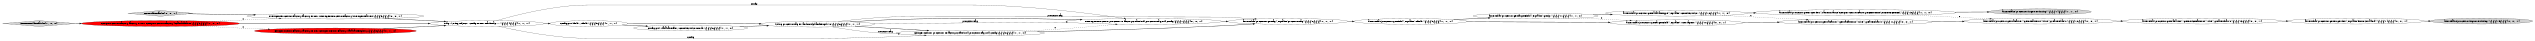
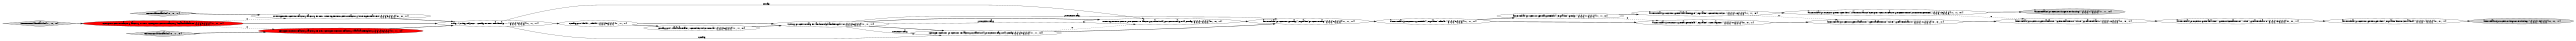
  digraph {
    rankdir=LR
    node [fillcolor=white shape=ellipse style=filled]
    edge [style=bold]
+   n1 [fillcolor=lightgray label="testAsnBuildDefaults['0', '1', '0']" shape=diamond]
    n2 [fillcolor=red label="GeoIpProcessor.Factory factory = new GeoIpProcessor.Factory(databaseRegistry)@@@3@@@['0', '1', '0']"]
    n3 [label="assertThat(processor.getUaParser().getDevicePatterns().size(),greaterThan(0))@@@13@@@['0', '0', '1']"]
    n4 [label="assertThat(processor.getProperties(),equalTo(EnumSet.allOf()))@@@14@@@['0', '0', '1']"]
    n5 [fillcolor=lightgray label="testBuildDefaults['0', '0', '1']" shape=diamond]
    n6 [label="UserAgentProcessor.Factory factory = new UserAgentProcessor.Factory(userAgentParsers)@@@3@@@['0', '0', '1']"]
    n7 [label="assertThat(processor.getDatabaseType(),equalTo(\"GeoLite2-ASN\"))@@@12@@@['1', '1', '0']"]
    n8 [label="assertThat(processor.getProperties(),sameInstance(GeoIpProcessor.Factory.DEFAULT_ASN_PROPERTIES))@@@13@@@['1', '1', '0']"]
    n9 [label="assertThat(processor.getUaParser().getUaPatterns().size(),greaterThan(0))@@@11@@@['0', '0', '1']"]
    n10 [fillcolor=lightgray label="assertFalse(processor.isIgnoreMissing())@@@15@@@['0', '0', '1']"]
    n11 [label="assertThat(processor.getTargetField(),equalTo(\"geoip\"))@@@11@@@['1', '1', '0']"]
    n12 [label="assertThat(processor.getTargetField(),equalTo(\"user_agent\"))@@@10@@@['0', '0', '1']"]
    n13 [label="assertThat(processor.getUaParser().getOsPatterns().size(),greaterThan(0))@@@12@@@['0', '0', '1']"]
    n14 [label="Map<String,Object> config = new HashMap<>()@@@4@@@['1', '1', '1']"]
    n15 [label="UserAgentProcessor processor = factory.create(null,processorTag,null,config)@@@7@@@['0', '0', '1']"]
    n16 [label="config.put(\"field\",\"_field\")@@@5@@@['1', '1', '1']"]
    n17 [label="GeoIpProcessor processor = factory.create(null,processorTag,null,config)@@@8@@@['1', '1', '0']"]
    n18 [label="String processorTag = randomAlphaOfLength(10)@@@6@@@['1', '1', '1']"]
    n19 [label="assertThat(processor.getTag(),equalTo(processorTag))@@@8@@@['1', '1', '1']"]
    n20 [fillcolor=lightgray label="testAsnBuildDefaults['1', '0', '0']" shape=diamond]
    n21 [fillcolor=red label="GeoIpProcessor.Factory factory = new GeoIpProcessor.Factory(localDatabases)@@@3@@@['1', '0', '0']"]
    n22 [fillcolor=lightgray label="assertFalse(processor.isIgnoreMissing())@@@14@@@['1', '1', '0']"]
    n23 [label="config.put(\"database_file\",\"GeoLite2-ASN.mmdb\")@@@6@@@['1', '1', '0']"]
    n24 [label="assertThat(processor.getField(),equalTo(\"_field\"))@@@9@@@['1', '1', '1']"]
+   n1 -> n2
    n2 -> n14
    n3 -> n4
    n4 -> n10
    n5 -> n6
    n6 -> n14
    n7 -> n8
    n7 -> n9 [label=0 style=dashed]
    n8 -> n13 [label=0 style=dashed]
    n8 -> n22
    n9 -> n13
    n11 -> n7
    n11 -> n12 [label=0 style=dashed]
    n12 -> n9
    n13 -> n3
    n14 -> n15 [label=config style=solid]
    n14 -> n16
    n14 -> n17 [label=config style=solid]
    n15 -> n19
    n16 -> n18
    n16 -> n23
    n17 -> n15 [label=0 style=dashed]
    n17 -> n19
    n18 -> n15 [label=processorTag style=solid]
    n18 -> n15
    n18 -> n17 [label=processorTag style=solid]
    n18 -> n17
    n18 -> n19 [label=processorTag style=solid]
    n19 -> n24
    n20 -> n21
    n21 -> n2 [label=0 style=dashed]
    n21 -> n6 [label=0 style=dashed]
    n21 -> n14
    n23 -> n18
    n24 -> n11
    n24 -> n12
  }
